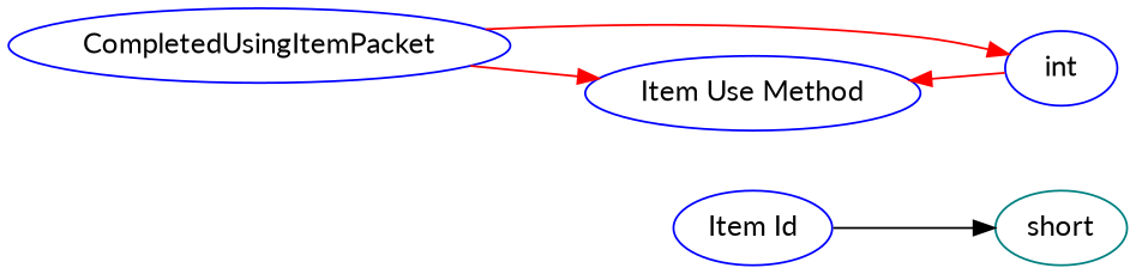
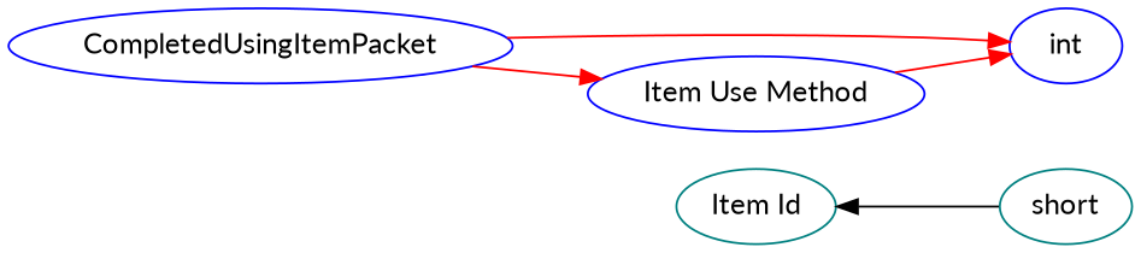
  digraph {
    fontname=Lato
    rankdir=LR
    node [color=blue fontname=Lato]
    edge [color=red fontname=Lato]
    n1 [color=teal label=short]
    n2 [label=int]
    n3 [label=CompletedUsingItemPacket]
    n4 [label="Item Use Method"]
-   n5 [label="Item Id"]
+   n5 [color=teal label="Item Id"]
    subgraph sub_1 {
      rank=max
      n1
      n2
    }
    n3 -> n2
    n3 -> n4
-   n2 -> n4
-   n5 -> n1 [color=black]
+   n4 -> n2
+   n1 -> n5 [color=black]
  }
